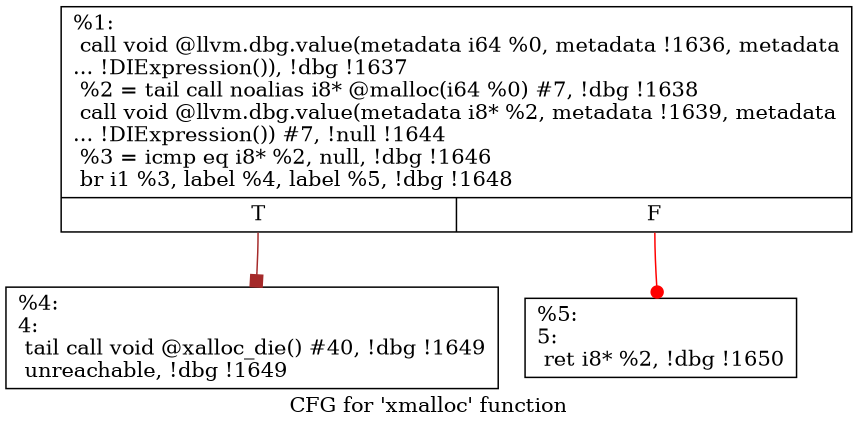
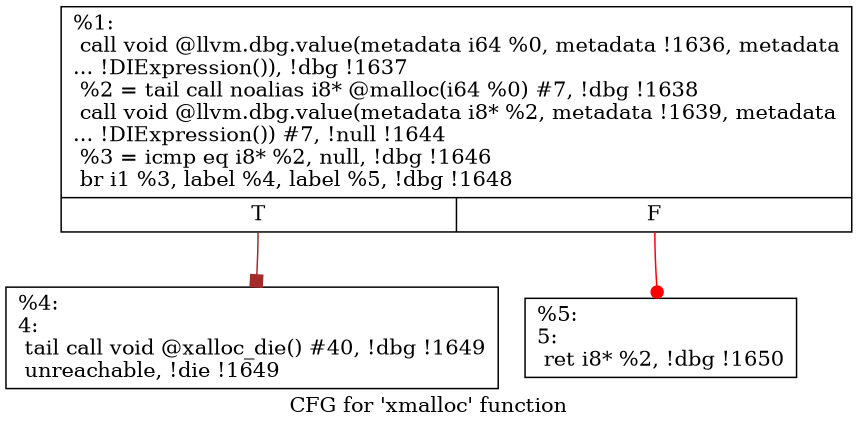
  digraph {
    label="CFG for 'xmalloc' function"
    node [shape=record]
    n1 [label="{%1:\l  call void @llvm.dbg.value(metadata i64 %0, metadata !1636, metadata\l... !DIExpression()), !dbg !1637\l  %2 = tail call noalias i8* @malloc(i64 %0) #7, !dbg !1638\l  call void @llvm.dbg.value(metadata i8* %2, metadata !1639, metadata\l... !DIExpression()) #7, !null !1644\l  %3 = icmp eq i8* %2, null, !dbg !1646\l  br i1 %3, label %4, label %5, !dbg !1648\l|{<s0>T|<s1>F}}"]
-   n2 [label="{%4:\l4:                                                \l  tail call void @xalloc_die() #40, !dbg !1649\l  unreachable, !dbg !1649\l}"]
+   n2 [label="{%4:\l4:                                                \l  tail call void @xalloc_die() #40, !dbg !1649\l  unreachable, !die !1649\l}"]
    n3 [label="{%5:\l5:                                                \l  ret i8* %2, !dbg !1650\l}"]
    n1 -> n2 [arrowhead=box color=brown tailport=s0]
    n1 -> n3 [arrowhead=dot color=red tailport=s1]
  }
